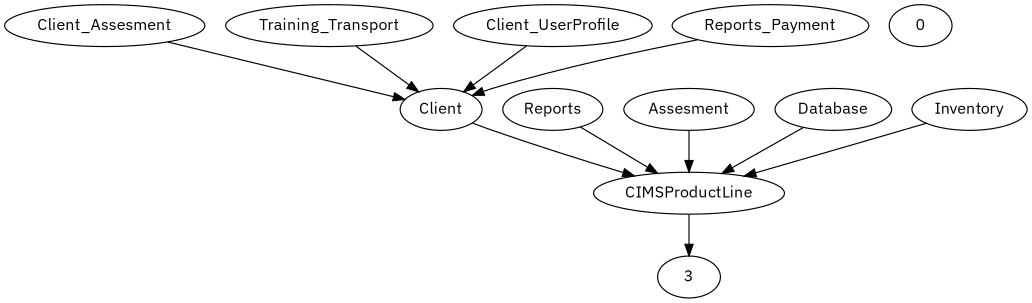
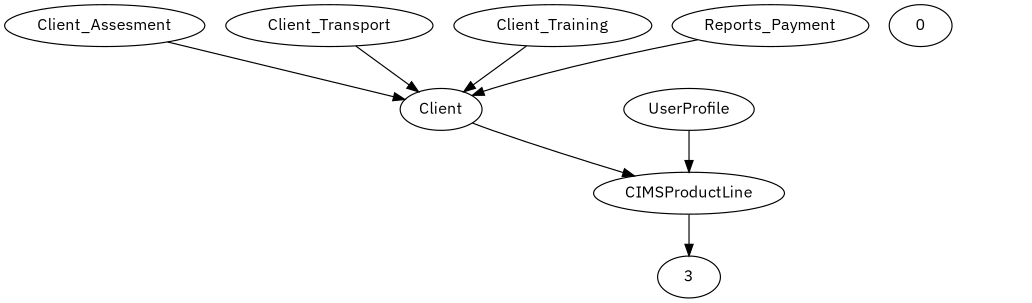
  digraph {
    fontname="IBM Plex Sans"
    node [fontname="IBM Plex Sans"]
    edge [fontname="IBM Plex Sans"]
    Client_Assesment
    Client
    CIMSProductLine
    n4 [label=3]
-   Reports
-   UserProfile [label=Assesment]
-   Database
-   Inventory
-   Client_Transport [label=Training_Transport]
+   UserProfile
+   Client_Transport
    0
-   Client_Training [label=Client_UserProfile]
+   Client_Training
    n12 [label=Reports_Payment]
    Client_Assesment -> Client
    Client -> CIMSProductLine
    CIMSProductLine -> n4
-   Reports -> CIMSProductLine
    UserProfile -> CIMSProductLine
-   Database -> CIMSProductLine
-   Inventory -> CIMSProductLine
    Client_Transport -> Client
    Client_Training -> Client
    n12 -> Client
  }
